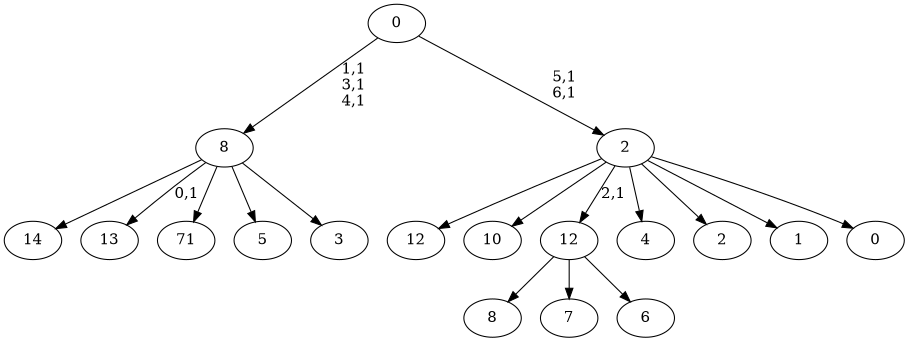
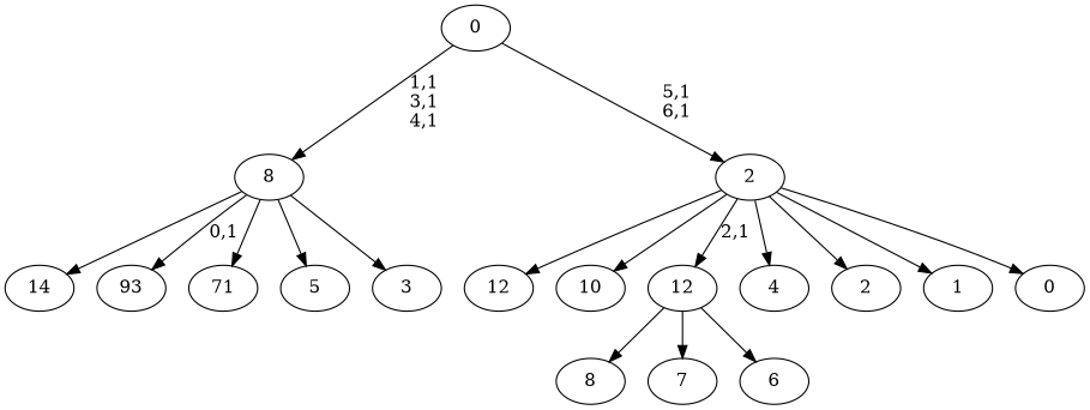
  digraph {
    n1 [label=14]
-   n2 [label=13]
+   n2 [label=93]
    n3 [label=12]
    n4 [label=71]
    n5 [label=10]
    n6 [label=8]
    n7 [label=7]
    n8 [label=6]
    12
    n10 [label=5]
    n11 [label=4]
    n12 [label=3]
    8
    n14 [label=2]
    n15 [label=1]
    n16 [label=0]
    2
    0
    12 -> n6
    12 -> n7
    12 -> n8
    8 -> n1
    8 -> n2 [label="0,1"]
    8 -> n4
    8 -> n10
    8 -> n12
    2 -> n3
    2 -> n5
    2 -> 12 [label="2,1"]
    2 -> n11
    2 -> n14
    2 -> n15
    2 -> n16
    0 -> 8 [label="1,1\n3,1\n4,1"]
    0 -> 2 [label="5,1\n6,1"]
  }
